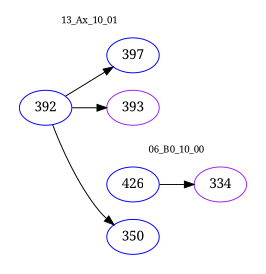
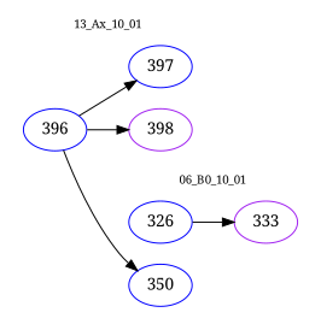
  digraph {
    fontname="Noto Serif"
    rankdir=LR
    node [color=blue fontname="Noto Serif"]
    edge [color=black fontname="Noto Serif"]
-   n1 [label=392]
-   n2 [color=purple label=393]
+   n1 [label=396]
+   n2 [color=purple label=398]
    n3 [label=397]
-   n4 [label=426]
-   n5 [color=purple label=334]
+   n4 [label=326]
+   n5 [color=purple label=333]
    n6 [label=350]
    subgraph cluster_1 {
      color=white
      fontsize=10
      label="13_Ax_10_01"
      n1
      n2
      n3
    }
    subgraph cluster_2 {
      color=white
      fontsize=10
-     label="06_B0_10_00"
+     label="06_B0_10_01"
      n4
      n5
      n6
    }
    n1 -> n2
    n1 -> n3
    n1 -> n6
    n4 -> n5
  }
